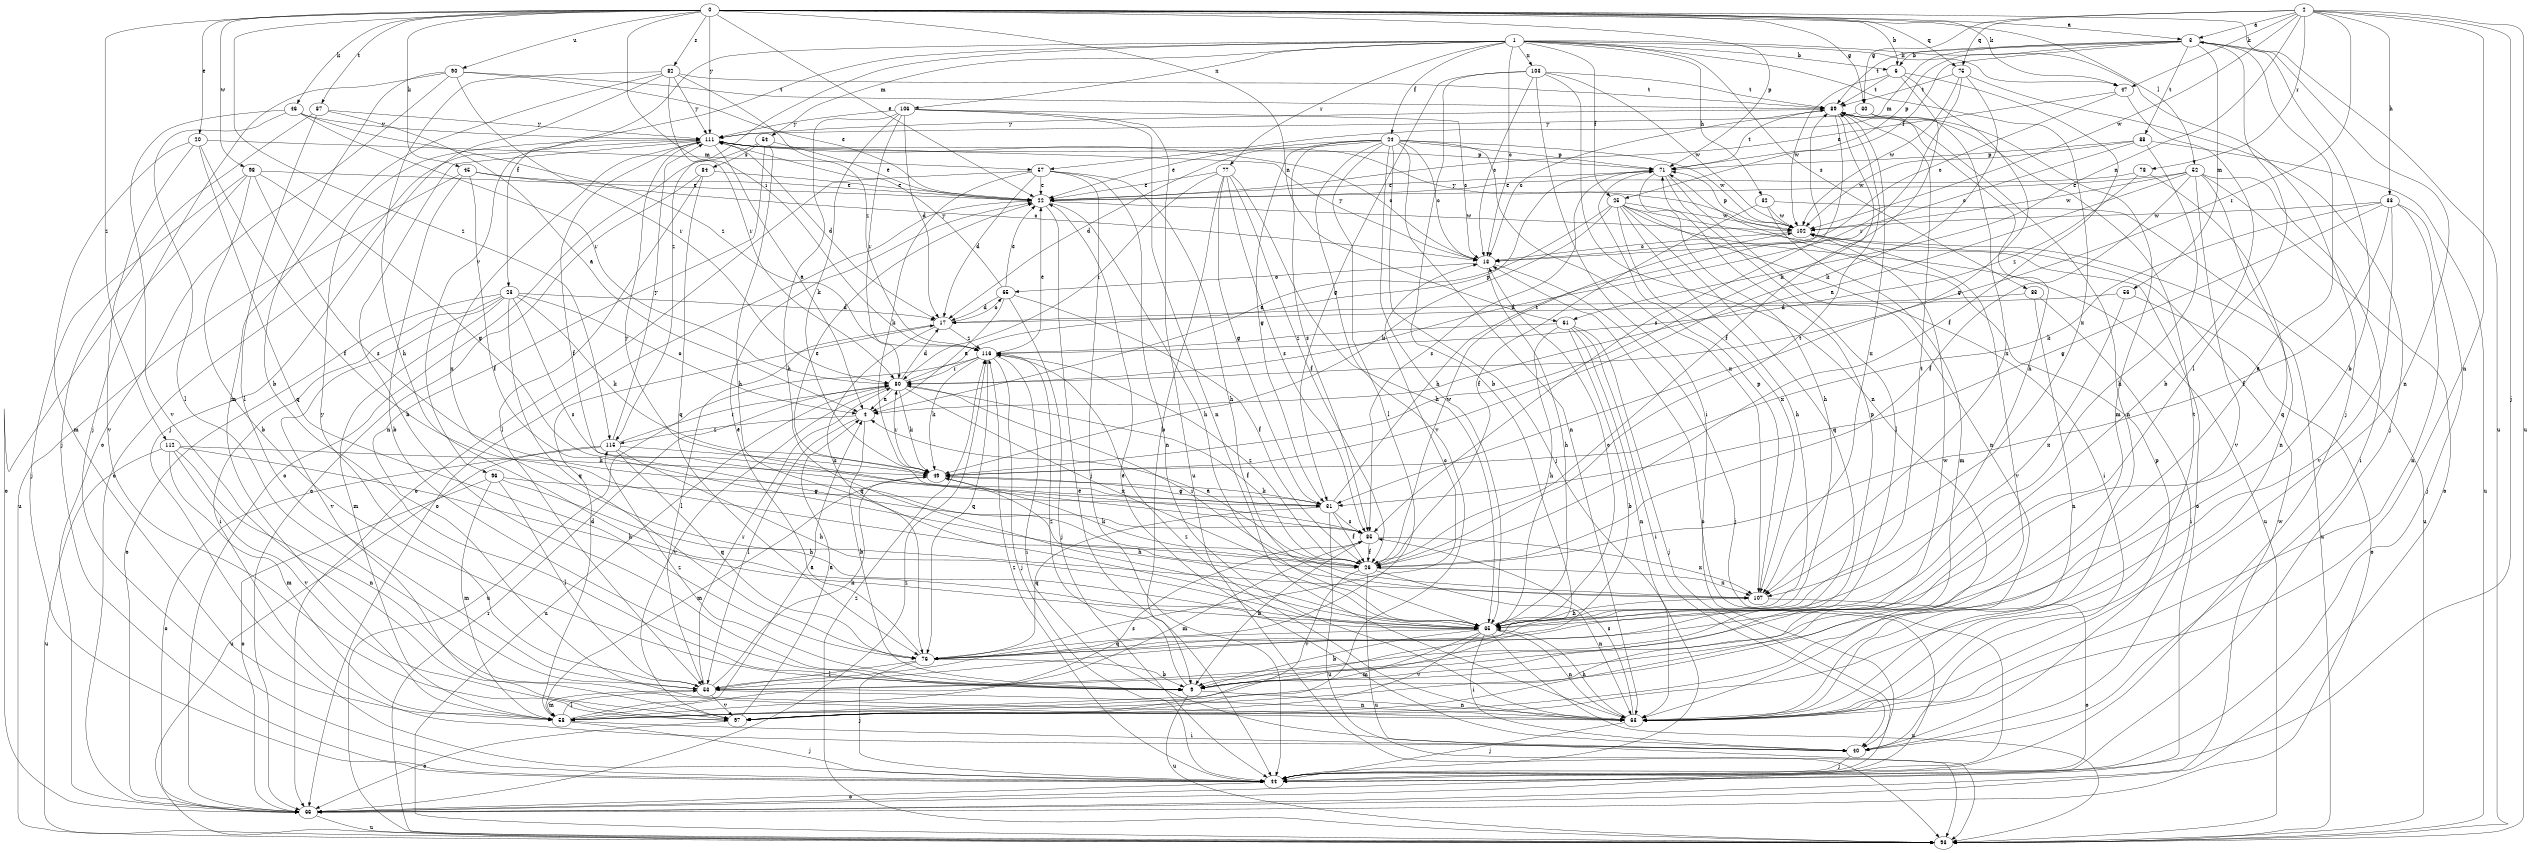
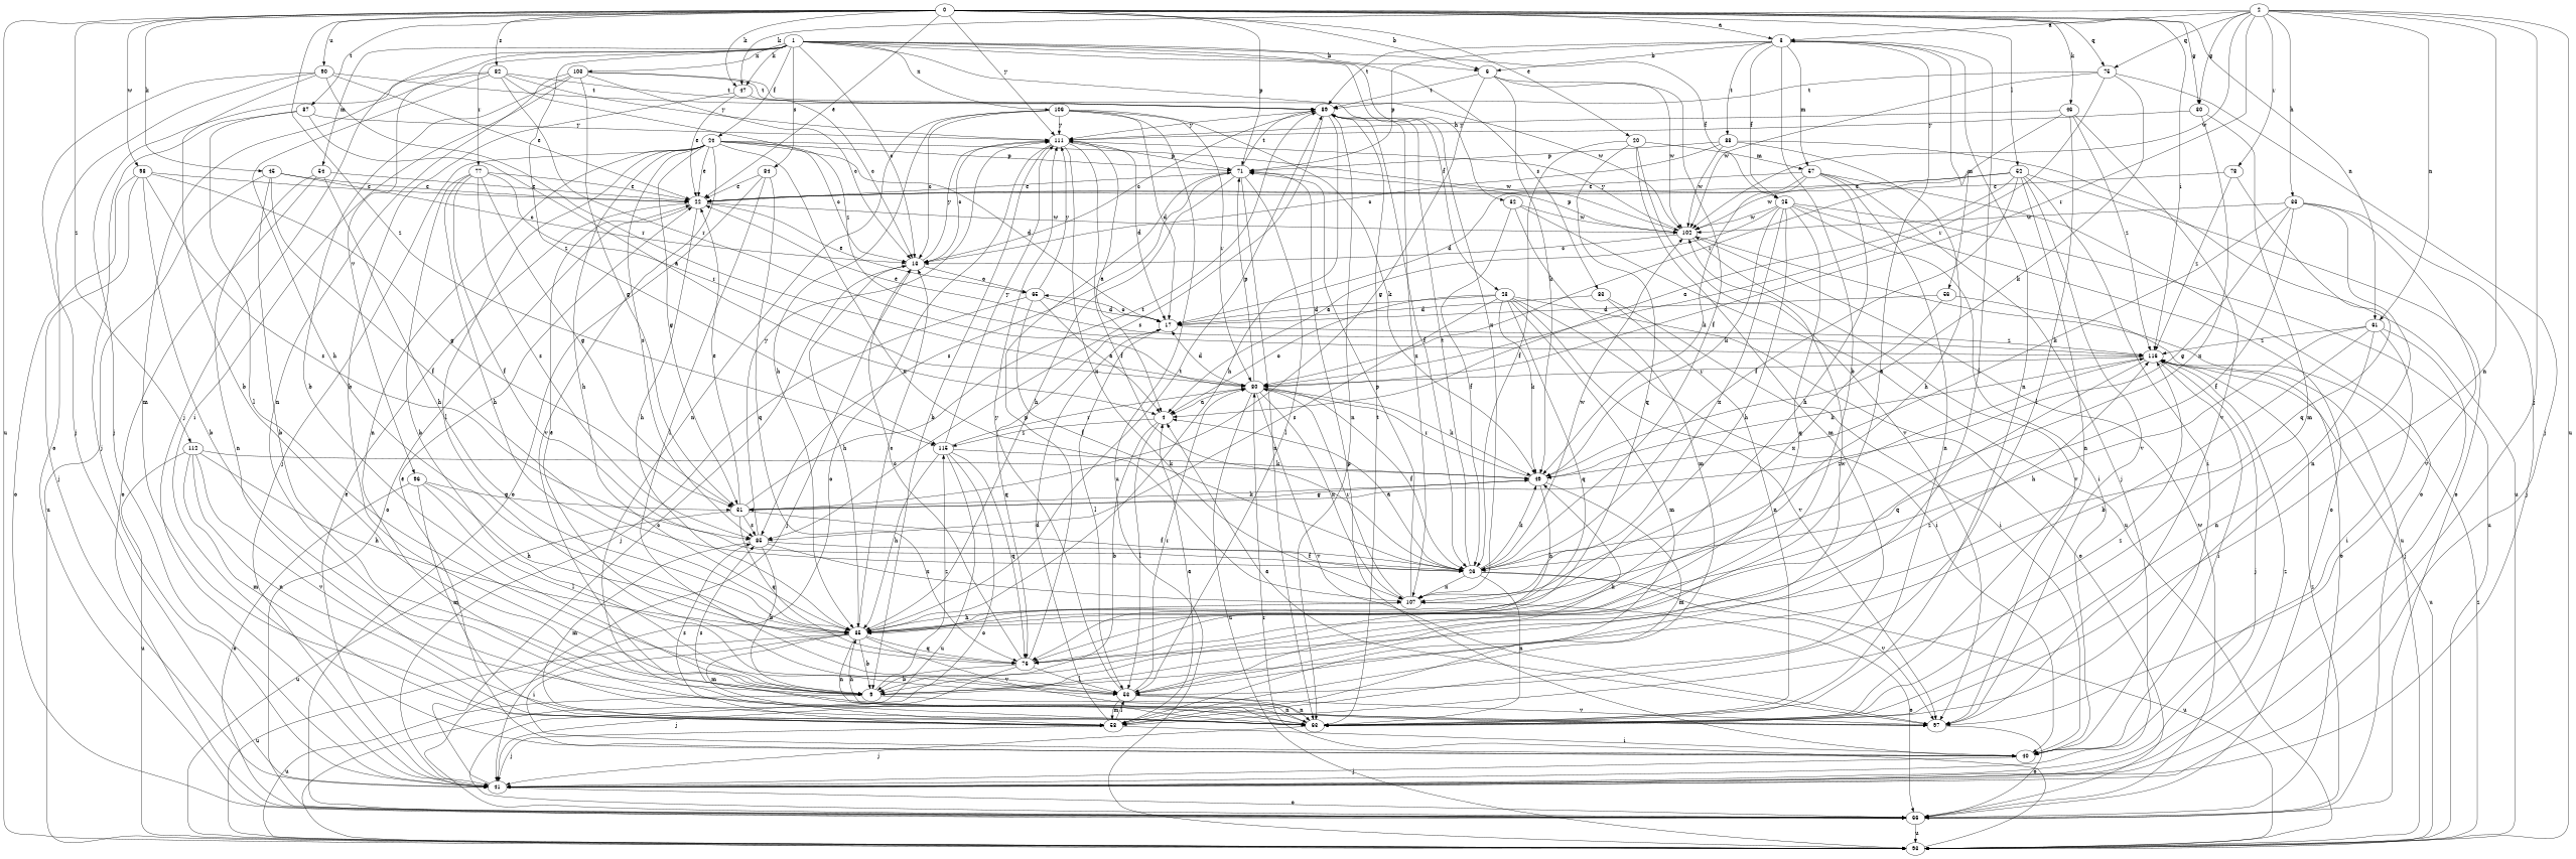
  strict digraph {
    0
    3
    6
    20
    22
    30
    45
    46
    47
    52
    61
    71
    75
    82
    87
    90
    93
    98
    111
    112
    115
    116
    25
    63
    9
    53
    56
    57
    88
    89
    102
    26
    31
    49
    76
    58
    97
-   44
+   44 [label=41]
    35
    66
    107
    40
    13
    80
    4
    85
    17
    1
    23
    24
    32
    54
    77
    83
    84
    96
    103
    106
    65
    2
    33
    78
    0 -> 3 [label=a]
    0 -> 6 [label=b]
    0 -> 20 [label=e]
    0 -> 22 [label=e]
    0 -> 30 [label=g]
    0 -> 45 [label=k]
    0 -> 46 [label=k]
    0 -> 47 [label=k]
    0 -> 52 [label=l]
    0 -> 61 [label=n]
    0 -> 71 [label=p]
    0 -> 75 [label=q]
    0 -> 82 [label=s]
    0 -> 87 [label=t]
    0 -> 90 [label=u]
    0 -> 93 [label=u]
    0 -> 98 [label=w]
    0 -> 111 [label=y]
    0 -> 112 [label=z]
    0 -> 115 [label=z]
    0 -> 116 [label=i]
    3 -> 6 [label=b]
    3 -> 71 [label=p]
    3 -> 25 [label=f]
    3 -> 63 [label=n]
    3 -> 9 [label=b]
    3 -> 53 [label=l]
    3 -> 56 [label=m]
    3 -> 57 [label=m]
    3 -> 88 [label=t]
    3 -> 89 [label=t]
    6 -> 89 [label=t]
    6 -> 102 [label=w]
    6 -> 26 [label=f]
    6 -> 31 [label=g]
    6 -> 49 [label=k]
    20 -> 57 [label=m]
    20 -> 26 [label=f]
    20 -> 76 [label=q]
    20 -> 58 [label=m]
    20 -> 97 [label=v]
    22 -> 102 [label=w]
    22 -> 44 [label=e]
    22 -> 35 [label=h]
    22 -> 66 [label=o]
    30 -> 111 [label=y]
    30 -> 58 [label=m]
    30 -> 107 [label=x]
    45 -> 22 [label=e]
    45 -> 93 [label=u]
    45 -> 9 [label=b]
    45 -> 26 [label=f]
    45 -> 13 [label=c]
    46 -> 111 [label=y]
    46 -> 116 [label=z]
    46 -> 53 [label=l]
    46 -> 97 [label=v]
    46 -> 80 [label=r]
    47 -> 22 [label=e]
    47 -> 9 [label=b]
    47 -> 13 [label=c]
    52 -> 22 [label=e]
    52 -> 63 [label=n]
    52 -> 102 [label=w]
    52 -> 26 [label=f]
    52 -> 97 [label=v]
    52 -> 66 [label=o]
    52 -> 40 [label=i]
    52 -> 4 [label=a]
    61 -> 116 [label=z]
    61 -> 63 [label=n]
    61 -> 9 [label=b]
    61 -> 44 [label=j]
    61 -> 35 [label=h]
    61 -> 40 [label=i]
    71 -> 22 [label=e]
    71 -> 63 [label=n]
    71 -> 53 [label=l]
    71 -> 89 [label=t]
    71 -> 35 [label=h]
    71 -> 85 [label=s]
    75 -> 89 [label=t]
    75 -> 102 [label=w]
    75 -> 49 [label=k]
    75 -> 44 [label=j]
    75 -> 80 [label=r]
    82 -> 111 [label=y]
    82 -> 116 [label=z]
    82 -> 89 [label=t]
    82 -> 58 [label=m]
    82 -> 44 [label=j]
    82 -> 35 [label=h]
    82 -> 80 [label=r]
    87 -> 111 [label=y]
    87 -> 53 [label=l]
    87 -> 44 [label=j]
    87 -> 4 [label=a]
    90 -> 22 [label=e]
    90 -> 9 [label=b]
    90 -> 89 [label=t]
    90 -> 44 [label=j]
    90 -> 66 [label=o]
    90 -> 80 [label=r]
    93 -> 116 [label=z]
    93 -> 80 [label=r]
    98 -> 22 [label=e]
    98 -> 9 [label=b]
    98 -> 31 [label=g]
    98 -> 44 [label=j]
    98 -> 66 [label=o]
    98 -> 85 [label=s]
    111 -> 71 [label=p]
    111 -> 9 [label=b]
    111 -> 26 [label=f]
    111 -> 66 [label=o]
    111 -> 107 [label=x]
    111 -> 13 [label=c]
    111 -> 4 [label=a]
    111 -> 17 [label=d]
    112 -> 93 [label=u]
    112 -> 63 [label=n]
    112 -> 49 [label=k]
    112 -> 58 [label=m]
    112 -> 97 [label=v]
    112 -> 35 [label=h]
    115 -> 93 [label=u]
    115 -> 111 [label=y]
    115 -> 49 [label=k]
    115 -> 76 [label=q]
    115 -> 35 [label=h]
    115 -> 66 [label=o]
    115 -> 80 [label=r]
    116 -> 22 [label=e]
    116 -> 93 [label=u]
    116 -> 49 [label=k]
    116 -> 76 [label=q]
    116 -> 44 [label=j]
    116 -> 40 [label=i]
    116 -> 80 [label=r]
    25 -> 93 [label=u]
    25 -> 102 [label=w]
    25 -> 49 [label=k]
    25 -> 76 [label=q]
    25 -> 35 [label=h]
    25 -> 66 [label=o]
    25 -> 107 [label=x]
    25 -> 40 [label=i]
    25 -> 4 [label=a]
    63 -> 116 [label=z]
    63 -> 89 [label=t]
    63 -> 44 [label=j]
    63 -> 35 [label=h]
    63 -> 85 [label=s]
    9 -> 3 [label=a]
    9 -> 93 [label=u]
    9 -> 115 [label=z]
    9 -> 116 [label=z]
    9 -> 63 [label=n]
    53 -> 111 [label=y]
    53 -> 63 [label=n]
    53 -> 102 [label=w]
    53 -> 49 [label=k]
    53 -> 58 [label=m]
    53 -> 97 [label=v]
    53 -> 80 [label=r]
    56 -> 66 [label=o]
    56 -> 107 [label=x]
    56 -> 17 [label=d]
    57 -> 22 [label=e]
    57 -> 63 [label=n]
    57 -> 49 [label=k]
    57 -> 44 [label=j]
    57 -> 35 [label=h]
    57 -> 66 [label=o]
    57 -> 17 [label=d]
    88 -> 71 [label=p]
    88 -> 93 [label=u]
    88 -> 102 [label=w]
    88 -> 35 [label=h]
    88 -> 13 [label=c]
    89 -> 111 [label=y]
    89 -> 63 [label=n]
    89 -> 26 [label=f]
    89 -> 35 [label=h]
    89 -> 107 [label=x]
    89 -> 13 [label=c]
    89 -> 85 [label=s]
    102 -> 71 [label=p]
    102 -> 93 [label=u]
    102 -> 111 [label=y]
    102 -> 97 [label=v]
    102 -> 13 [label=c]
    26 -> 93 [label=u]
    26 -> 116 [label=z]
    26 -> 63 [label=n]
    26 -> 89 [label=t]
    26 -> 102 [label=w]
    26 -> 49 [label=k]
    26 -> 97 [label=v]
    26 -> 107 [label=x]
    26 -> 4 [label=a]
    31 -> 22 [label=e]
    31 -> 93 [label=u]
    31 -> 89 [label=t]
    31 -> 26 [label=f]
    31 -> 49 [label=k]
    31 -> 76 [label=q]
    31 -> 85 [label=s]
    49 -> 31 [label=g]
    49 -> 58 [label=m]
    49 -> 35 [label=h]
    49 -> 80 [label=r]
    76 -> 22 [label=e]
    76 -> 71 [label=p]
    76 -> 9 [label=b]
    76 -> 53 [label=l]
    76 -> 44 [label=j]
    76 -> 13 [label=c]
    58 -> 53 [label=l]
    58 -> 44 [label=j]
    58 -> 40 [label=i]
    58 -> 4 [label=a]
    58 -> 85 [label=s]
    58 -> 17 [label=d]
    97 -> 66 [label=o]
    97 -> 4 [label=a]
    44 -> 116 [label=z]
    44 -> 66 [label=o]
    44 -> 13 [label=c]
    35 -> 93 [label=u]
    35 -> 63 [label=n]
    35 -> 9 [label=b]
    35 -> 89 [label=t]
    35 -> 76 [label=q]
    35 -> 58 [label=m]
    35 -> 97 [label=v]
    35 -> 40 [label=i]
    35 -> 13 [label=c]
    66 -> 93 [label=u]
    66 -> 116 [label=z]
    66 -> 102 [label=w]
    107 -> 71 [label=p]
    107 -> 35 [label=h]
    107 -> 66 [label=o]
    107 -> 80 [label=r]
    40 -> 22 [label=e]
    40 -> 71 [label=p]
    40 -> 44 [label=j]
    13 -> 111 [label=y]
    13 -> 44 [label=j]
    13 -> 35 [label=h]
    13 -> 65 [label=o]
    80 -> 71 [label=p]
    80 -> 93 [label=u]
    80 -> 26 [label=f]
    80 -> 49 [label=k]
    80 -> 97 [label=v]
    80 -> 107 [label=x]
    80 -> 4 [label=a]
    80 -> 17 [label=d]
    4 -> 115 [label=z]
    4 -> 9 [label=b]
    4 -> 53 [label=l]
    85 -> 111 [label=y]
    85 -> 9 [label=b]
    85 -> 26 [label=f]
    85 -> 58 [label=m]
    85 -> 107 [label=x]
    17 -> 116 [label=z]
    17 -> 53 [label=l]
    17 -> 76 [label=q]
    17 -> 65 [label=o]
    1 -> 6 [label=b]
    1 -> 47 [label=k]
    1 -> 115 [label=z]
    1 -> 25 [label=f]
    1 -> 44 [label=j]
    1 -> 107 [label=x]
    1 -> 13 [label=c]
    1 -> 23 [label=f]
    1 -> 24 [label=f]
    1 -> 32 [label=h]
    1 -> 54 [label=m]
    1 -> 77 [label=r]
    1 -> 83 [label=s]
-   54 -> 84 [label=s]
+   1 -> 84 [label=s]
    1 -> 96 [label=v]
    1 -> 103 [label=x]
    1 -> 106 [label=x]
    23 -> 49 [label=k]
    23 -> 76 [label=q]
    23 -> 58 [label=m]
    23 -> 97 [label=v]
    23 -> 66 [label=o]
    23 -> 40 [label=i]
    23 -> 4 [label=o]
    23 -> 85 [label=s]
    23 -> 17 [label=d]
    24 -> 22 [label=e]
    24 -> 71 [label=p]
    24 -> 63 [label=n]
    24 -> 53 [label=l]
    24 -> 102 [label=w]
    24 -> 31 [label=g]
    24 -> 97 [label=v]
    24 -> 44 [label=j]
    24 -> 35 [label=h]
    24 -> 107 [label=x]
    24 -> 13 [label=c]
    24 -> 85 [label=s]
    24 -> 17 [label=d]
    32 -> 93 [label=u]
    32 -> 102 [label=w]
    32 -> 26 [label=f]
    32 -> 58 [label=m]
    54 -> 22 [label=e]
    54 -> 63 [label=n]
    54 -> 35 [label=h]
    54 -> 66 [label=o]
    77 -> 22 [label=e]
    77 -> 9 [label=b]
    77 -> 26 [label=f]
    77 -> 31 [label=g]
    77 -> 35 [label=h]
    77 -> 80 [label=r]
    77 -> 85 [label=s]
    83 -> 63 [label=n]
    83 -> 40 [label=i]
    83 -> 17 [label=d]
    84 -> 22 [label=e]
    84 -> 53 [label=l]
    84 -> 76 [label=q]
    84 -> 66 [label=o]
    96 -> 53 [label=l]
    96 -> 31 [label=g]
    96 -> 58 [label=m]
    96 -> 35 [label=h]
    96 -> 66 [label=o]
    103 -> 63 [label=n]
    103 -> 9 [label=b]
    103 -> 89 [label=t]
    103 -> 102 [label=w]
    103 -> 31 [label=g]
    103 -> 40 [label=i]
    103 -> 13 [label=c]
    106 -> 93 [label=u]
    106 -> 111 [label=y]
    106 -> 63 [label=n]
    106 -> 49 [label=k]
    106 -> 35 [label=h]
    106 -> 13 [label=c]
    106 -> 80 [label=r]
    106 -> 17 [label=d]
-   65 -> 22 [label=e]
+   22 -> 65 [label=e]
    65 -> 111 [label=y]
    65 -> 26 [label=f]
    65 -> 44 [label=j]
    65 -> 4 [label=a]
    65 -> 17 [label=d]
    2 -> 3 [label=a]
    2 -> 30 [label=g]
    2 -> 47 [label=k]
    2 -> 61 [label=n]
    2 -> 75 [label=q]
    2 -> 93 [label=u]
    2 -> 63 [label=n]
    2 -> 102 [label=w]
    2 -> 44 [label=j]
    2 -> 80 [label=r]
    2 -> 33 [label=h]
    2 -> 78 [label=r]
    33 -> 63 [label=n]
    33 -> 102 [label=w]
    33 -> 26 [label=f]
    33 -> 31 [label=g]
    33 -> 49 [label=k]
    33 -> 97 [label=v]
    33 -> 44 [label=j]
    78 -> 22 [label=e]
    78 -> 116 [label=z]
    78 -> 76 [label=q]
  }
